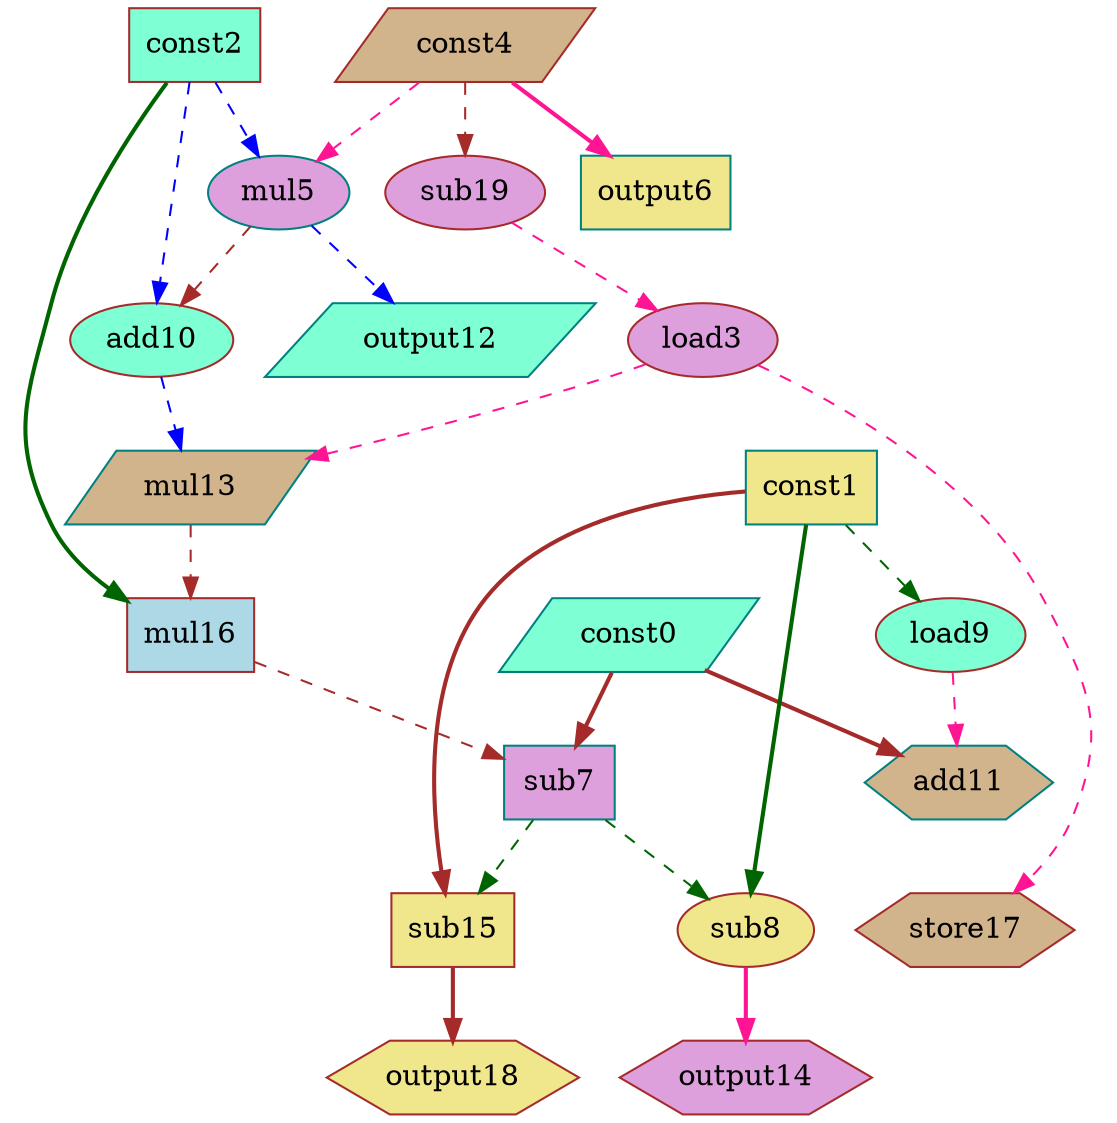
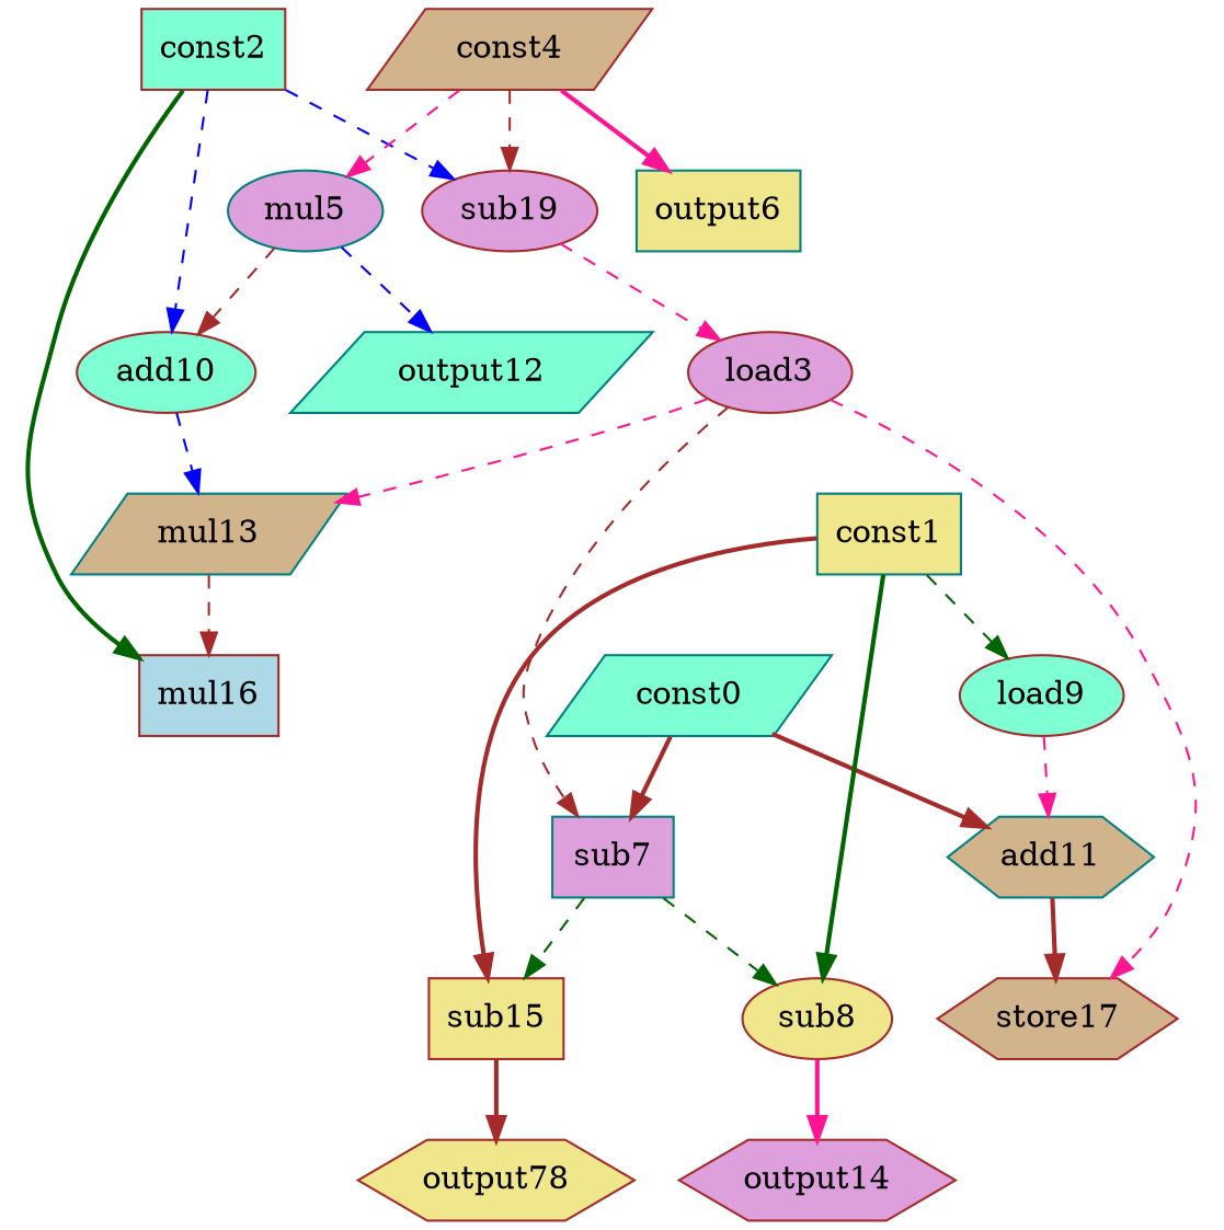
  digraph {
    node [color=brown fillcolor=aquamarine opcode=const shape=box style=filled]
    edge [color=brown operand=0 style=dashed]
    const0 [color=teal shape=parallelogram]
    sub7 [color=teal fillcolor=plum opcode=sub]
    add11 [color=teal fillcolor=tan opcode=add shape=hexagon]
    mul5 [color=teal fillcolor=plum opcode=mul shape=ellipse]
    add10 [opcode=add shape=ellipse]
    output12 [color=teal opcode=output shape=parallelogram]
    sub8 [fillcolor=khaki opcode=sub shape=ellipse]
    sub15 [fillcolor=khaki opcode=sub]
    store17 [fillcolor=tan opcode=store shape=hexagon]
    const1 [color=teal fillcolor=khaki]
    load9 [opcode=load shape=ellipse]
    output14 [fillcolor=plum opcode=output shape=hexagon]
-   output18 [fillcolor=khaki opcode=output shape=hexagon]
+   output18 [fillcolor=khaki opcode=output shape=hexagon label=output78]
    const2
    mul16 [fillcolor=lightblue opcode=mul]
    sub19 [fillcolor=plum opcode=sub shape=ellipse]
    mul13 [color=teal fillcolor=tan opcode=mul shape=parallelogram]
    load3 [fillcolor=plum opcode=load shape=ellipse]
    const4 [fillcolor=tan shape=parallelogram]
    output6 [color=teal fillcolor=khaki opcode=output]
    const0 -> sub7 [operand=1 style=bold]
    const0 -> add11 [style=bold]
    sub7 -> sub8 [color=darkgreen]
    sub7 -> sub15 [color=darkgreen]
+   add11 -> store17 [style=bold]
    mul5 -> add10 [operand=1]
    mul5 -> output12 [color=blue]
    add10 -> mul13 [color=blue]
    sub8 -> output14 [color=deeppink style=bold]
    sub15 -> output18 [style=bold]
    const1 -> sub8 [color=darkgreen operand=1 style=bold]
    const1 -> sub15 [operand=1 style=bold]
    const1 -> load9 [color=darkgreen]
    load9 -> add11 [color=deeppink operand=1]
    const2 -> add10 [color=blue]
    const2 -> mul16 [color=darkgreen style=bold]
-   const2 -> mul5 [color=blue]
-   mul16 -> sub7
+   const2 -> sub19 [color=blue]
+   load3 -> sub7
    sub19 -> load3 [color=deeppink]
    mul13 -> mul16 [operand=1]
    load3 -> store17 [color=deeppink operand=1]
    load3 -> mul13 [color=deeppink operand=1]
    const4 -> mul5 [color=deeppink operand=1]
    const4 -> sub19 [operand=1]
    const4 -> output6 [color=deeppink style=bold]
  }
